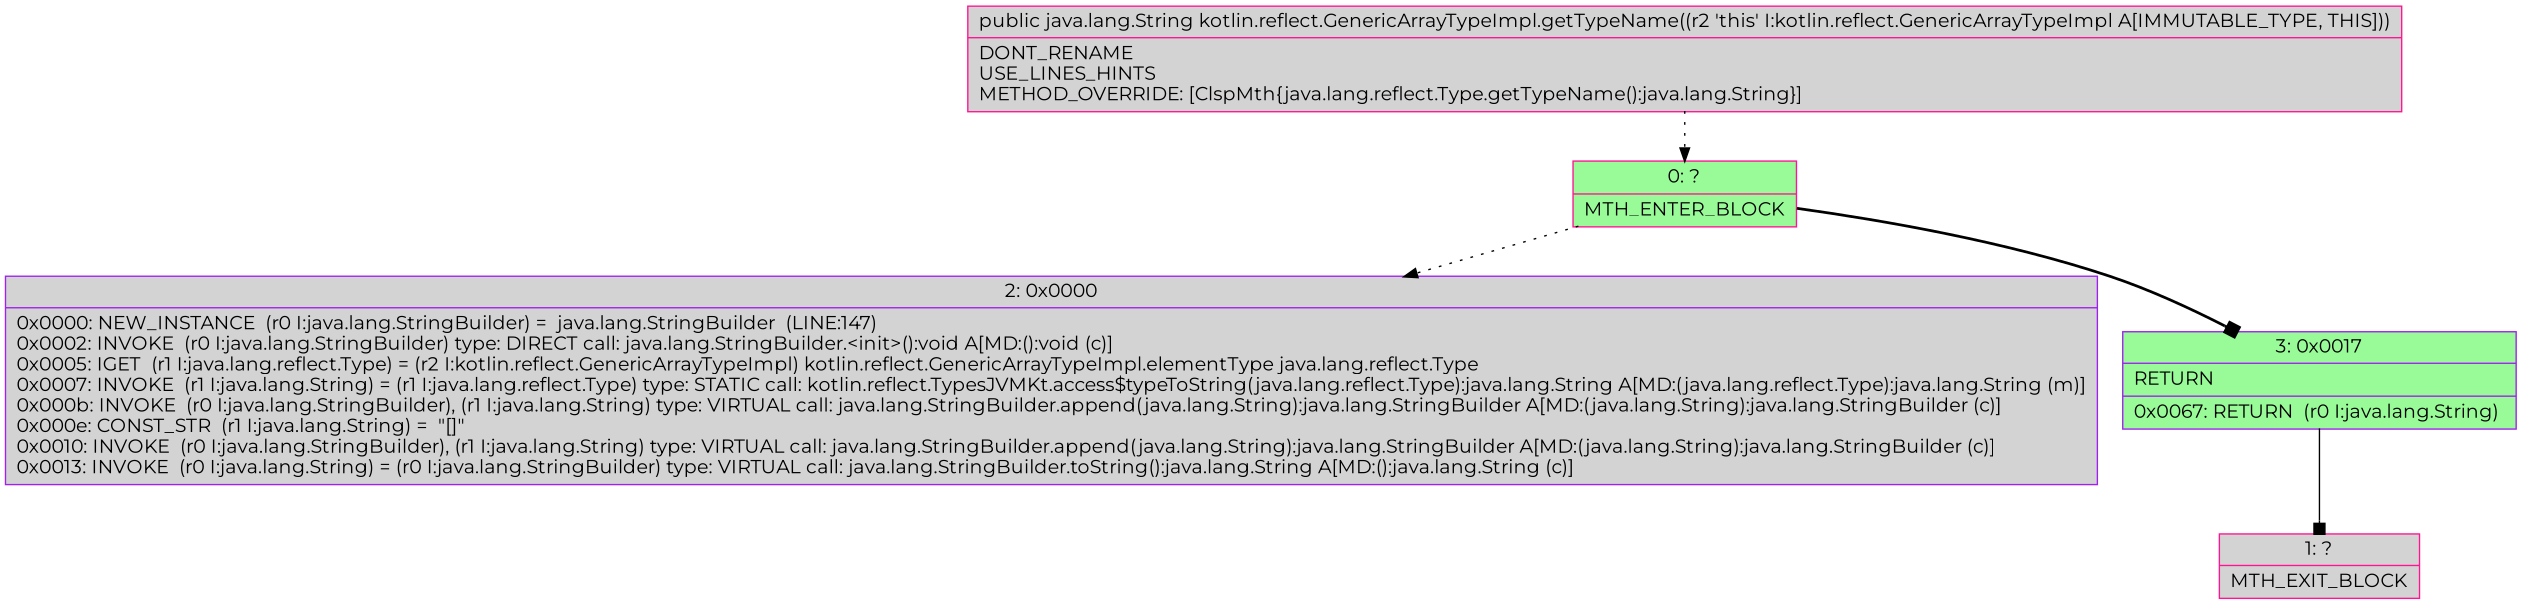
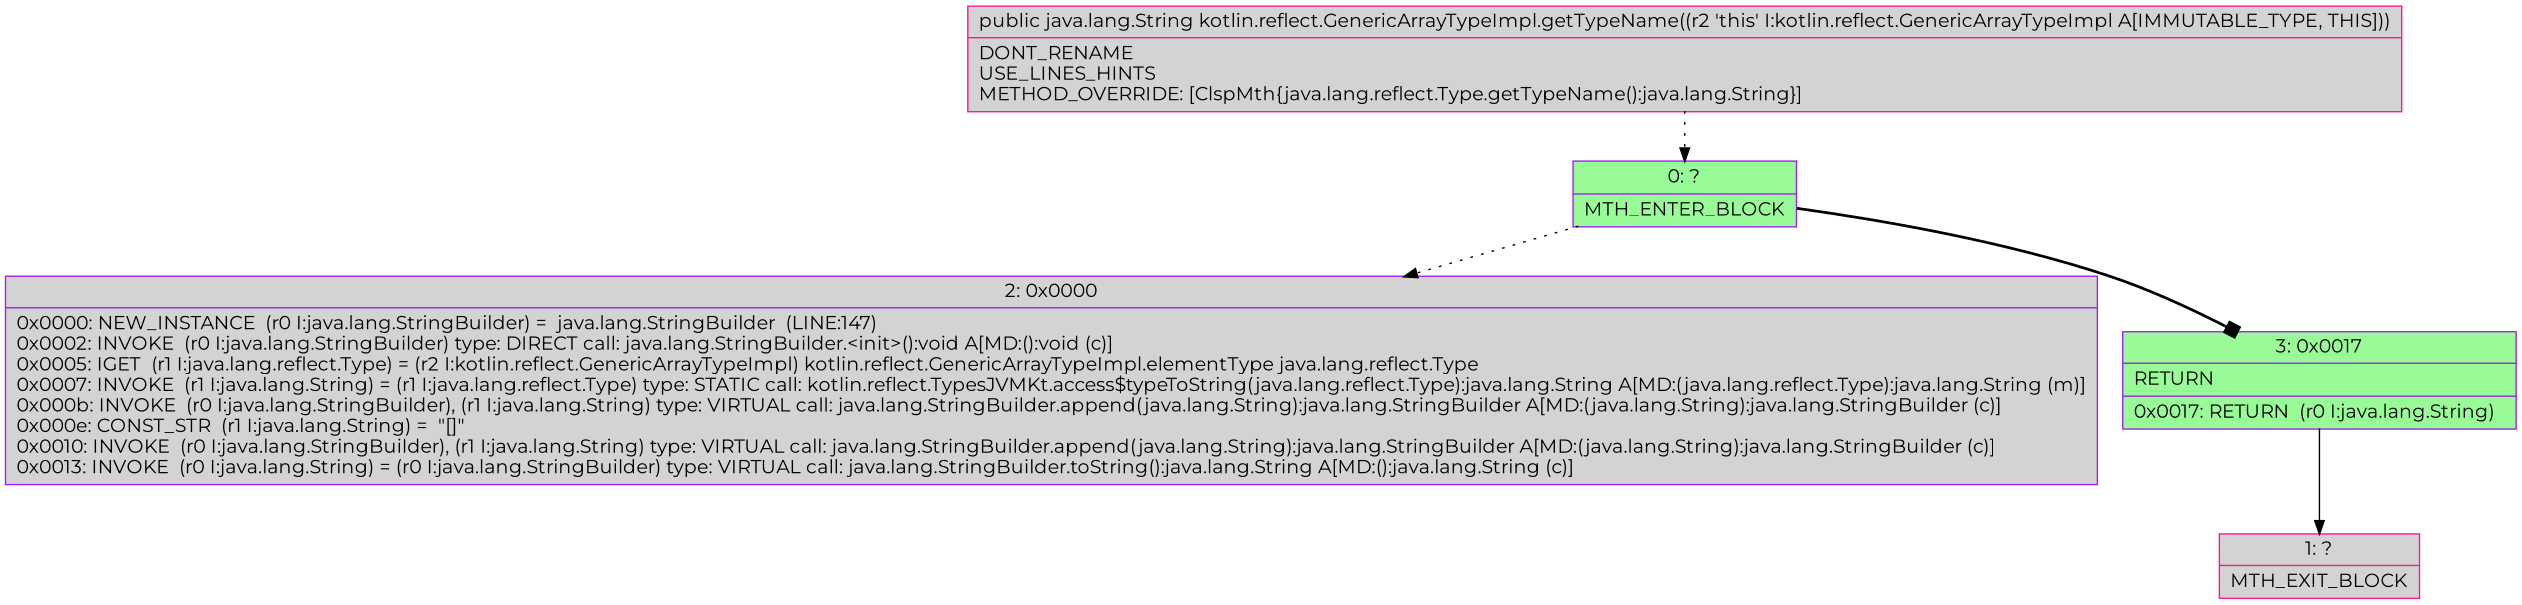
  digraph {
    fontname=Montserrat
    node [color=purple fillcolor=lightgrey fontname=Montserrat shape=record style=filled]
    edge [arrowhead=normal fontname=Montserrat style=dotted]
-   n1 [color=deeppink fillcolor=palegreen label="{0\:\ ?|MTH_ENTER_BLOCK\l}"]
+   n1 [fillcolor=palegreen label="{0\:\ ?|MTH_ENTER_BLOCK\l}"]
    n2 [label="{2\:\ 0x0000|0x0000: NEW_INSTANCE  (r0 I:java.lang.StringBuilder) =  java.lang.StringBuilder  (LINE:147)\l0x0002: INVOKE  (r0 I:java.lang.StringBuilder) type: DIRECT call: java.lang.StringBuilder.\<init\>():void A[MD:():void (c)]\l0x0005: IGET  (r1 I:java.lang.reflect.Type) = (r2 I:kotlin.reflect.GenericArrayTypeImpl) kotlin.reflect.GenericArrayTypeImpl.elementType java.lang.reflect.Type \l0x0007: INVOKE  (r1 I:java.lang.String) = (r1 I:java.lang.reflect.Type) type: STATIC call: kotlin.reflect.TypesJVMKt.access$typeToString(java.lang.reflect.Type):java.lang.String A[MD:(java.lang.reflect.Type):java.lang.String (m)]\l0x000b: INVOKE  (r0 I:java.lang.StringBuilder), (r1 I:java.lang.String) type: VIRTUAL call: java.lang.StringBuilder.append(java.lang.String):java.lang.StringBuilder A[MD:(java.lang.String):java.lang.StringBuilder (c)]\l0x000e: CONST_STR  (r1 I:java.lang.String) =  \"[]\" \l0x0010: INVOKE  (r0 I:java.lang.StringBuilder), (r1 I:java.lang.String) type: VIRTUAL call: java.lang.StringBuilder.append(java.lang.String):java.lang.StringBuilder A[MD:(java.lang.String):java.lang.StringBuilder (c)]\l0x0013: INVOKE  (r0 I:java.lang.String) = (r0 I:java.lang.StringBuilder) type: VIRTUAL call: java.lang.StringBuilder.toString():java.lang.String A[MD:():java.lang.String (c)]\l}"]
-   n3 [fillcolor=palegreen label="{3\:\ 0x0017|RETURN\l|0x0067: RETURN  (r0 I:java.lang.String) \l}"]
+   n3 [fillcolor=palegreen label="{3\:\ 0x0017|RETURN\l|0x0017: RETURN  (r0 I:java.lang.String) \l}"]
    n4 [color=deeppink label="{1\:\ ?|MTH_EXIT_BLOCK\l}"]
    n5 [color=deeppink label="{public java.lang.String kotlin.reflect.GenericArrayTypeImpl.getTypeName((r2 'this' I:kotlin.reflect.GenericArrayTypeImpl A[IMMUTABLE_TYPE, THIS]))  | DONT_RENAME\lUSE_LINES_HINTS\lMETHOD_OVERRIDE: [ClspMth\{java.lang.reflect.Type.getTypeName():java.lang.String\}]\l}"]
    n1 -> n2
    n1 -> n3 [arrowhead=box style=bold]
-   n3 -> n4 [arrowhead=box style=solid]
+   n3 -> n4 [style=solid]
    n5 -> n1
  }
